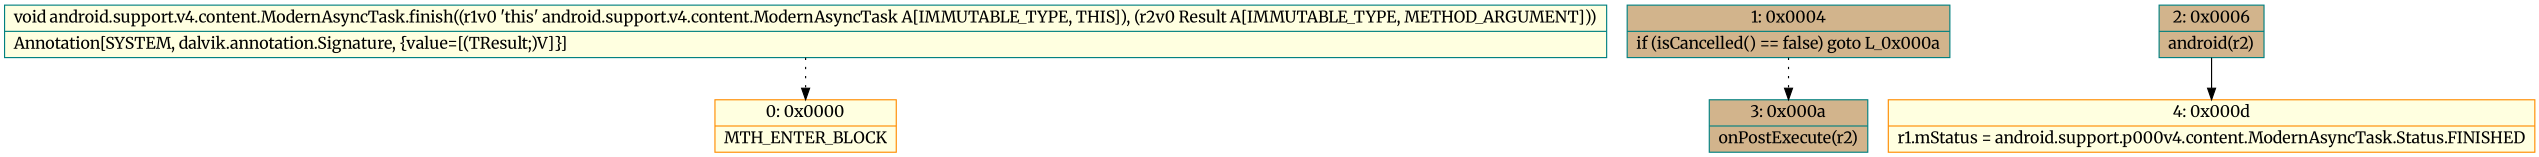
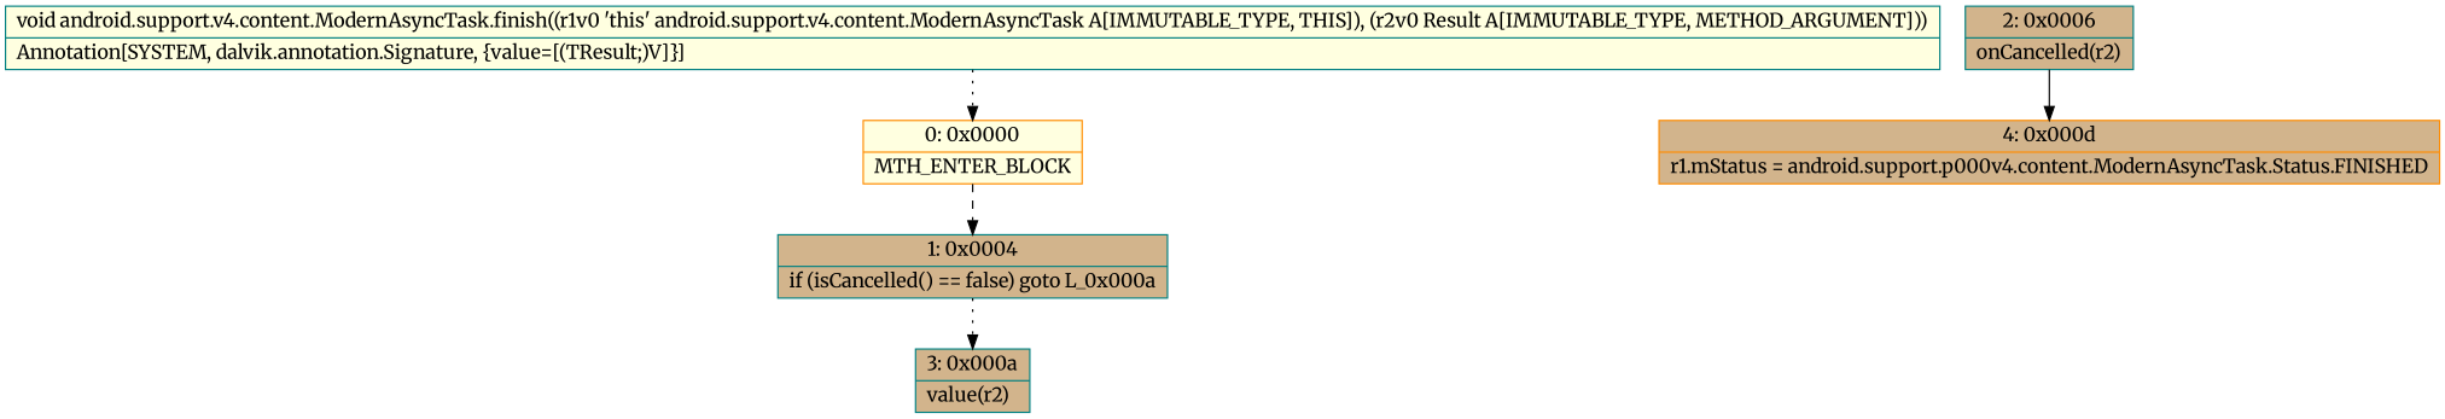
  digraph {
    fontname=Merriweather
    node [color=teal fillcolor=lightyellow fontname=Merriweather shape=record style=filled]
    edge [fontname=Merriweather style=dotted]
    n1 [color=darkorange label="{0\:\ 0x0000|MTH_ENTER_BLOCK\l}"]
    n2 [fillcolor=tan label="{1\:\ 0x0004|if (isCancelled() == false) goto L_0x000a\l}"]
-   n3 [fillcolor=tan label="{3\:\ 0x000a|onPostExecute(r2)\l}"]
-   n4 [fillcolor=tan label="{2\:\ 0x0006|android(r2)\l}"]
-   n5 [color=darkorange label="{4\:\ 0x000d|r1.mStatus = android.support.p000v4.content.ModernAsyncTask.Status.FINISHED\l}"]
+   n3 [fillcolor=tan label="{3\:\ 0x000a|value(r2)\l}"]
+   n4 [fillcolor=tan label="{2\:\ 0x0006|onCancelled(r2)\l}"]
+   n5 [color=darkorange fillcolor=tan label="{4\:\ 0x000d|r1.mStatus = android.support.p000v4.content.ModernAsyncTask.Status.FINISHED\l}"]
    n6 [label="{void android.support.v4.content.ModernAsyncTask.finish((r1v0 'this' android.support.v4.content.ModernAsyncTask A[IMMUTABLE_TYPE, THIS]), (r2v0 Result A[IMMUTABLE_TYPE, METHOD_ARGUMENT]))  | Annotation[SYSTEM, dalvik.annotation.Signature, \{value=[(TResult;)V]\}]\l}"]
+   n1 -> n2 [style=dashed]
    n2 -> n3
    n4 -> n5 [style=solid]
    n6 -> n1
  }
